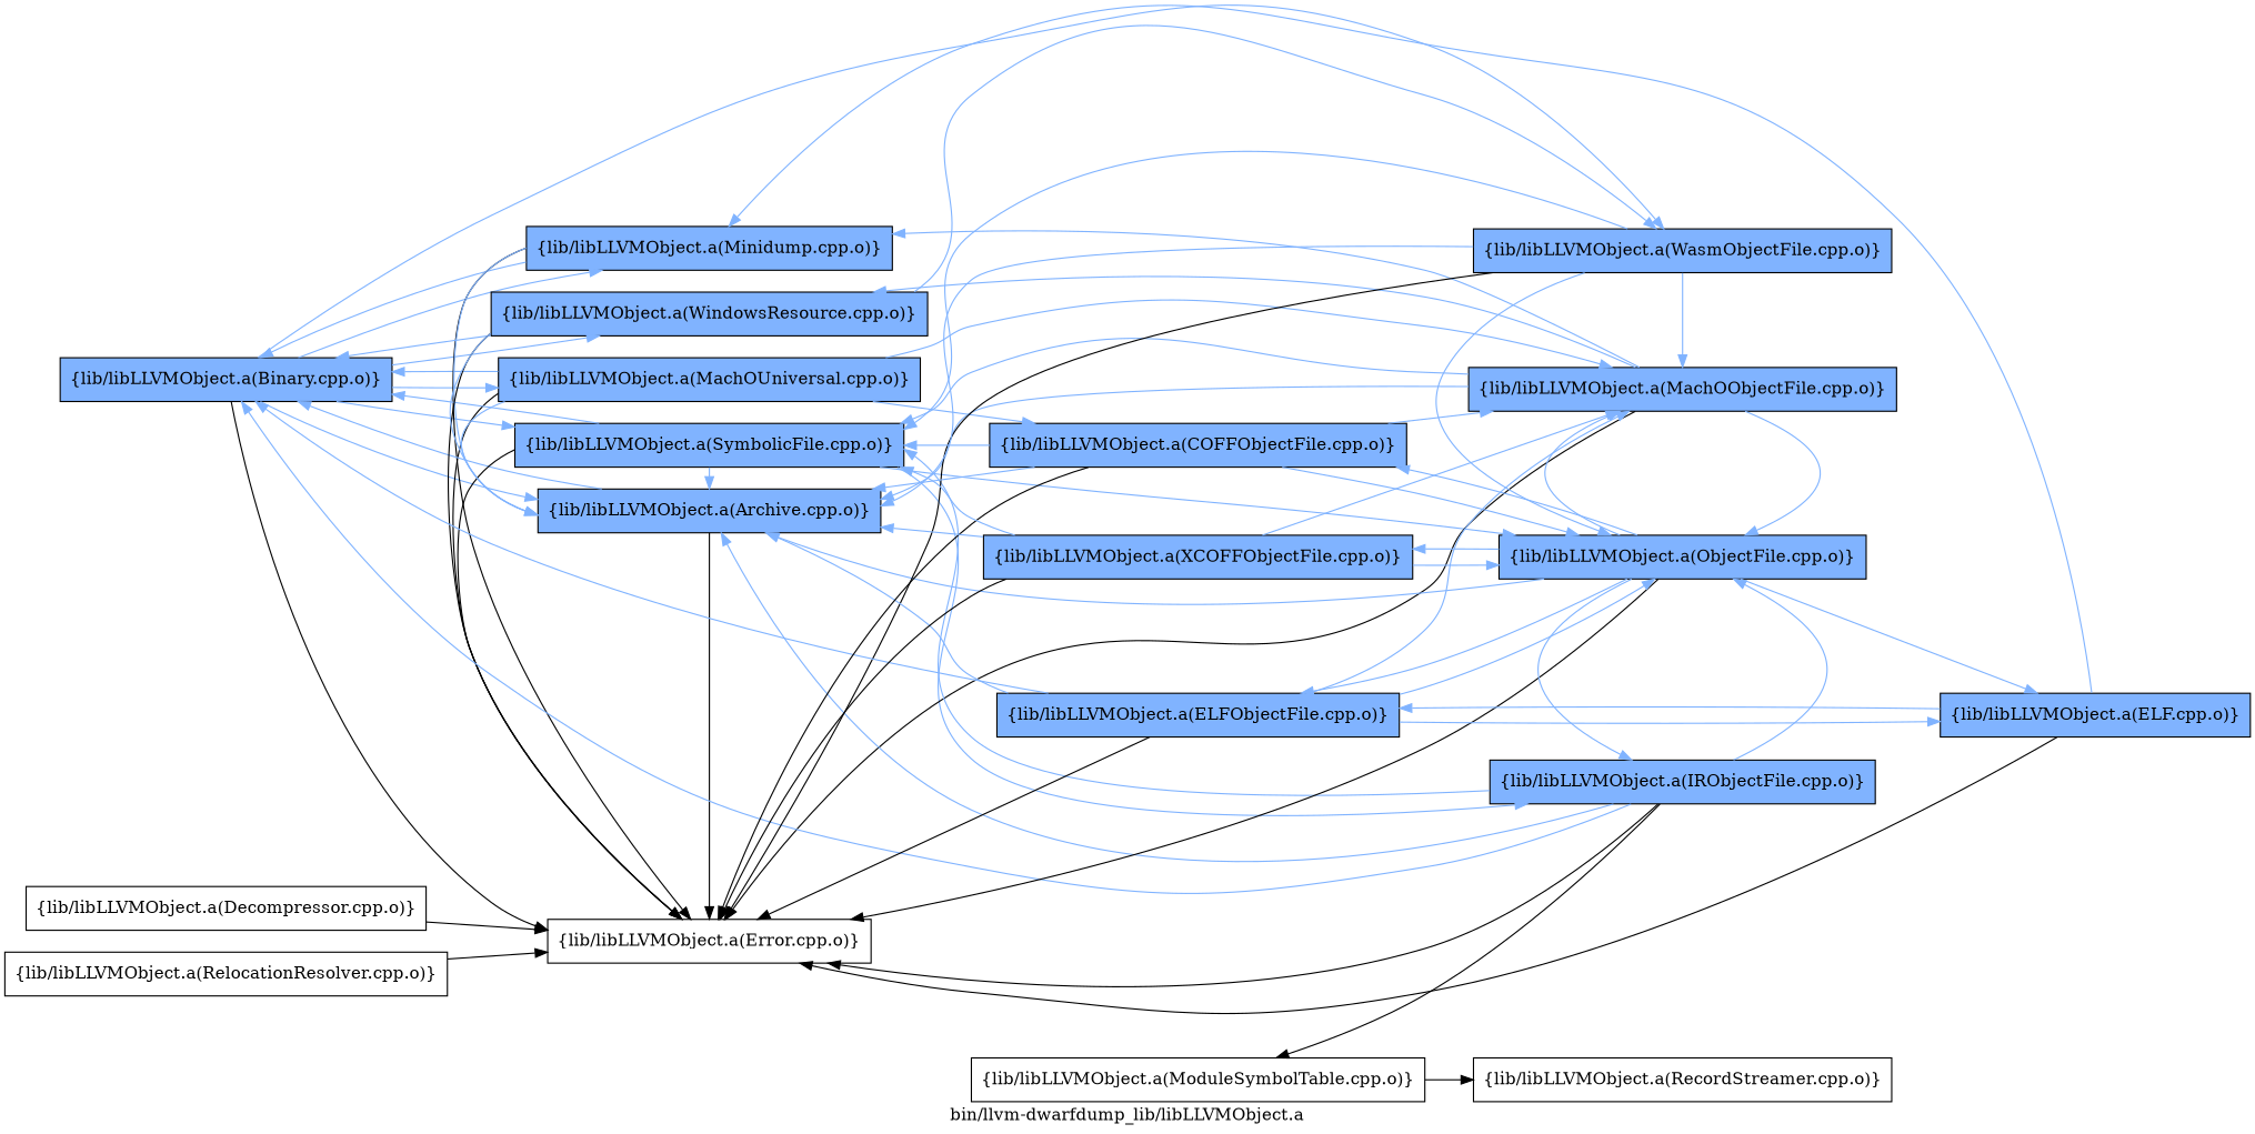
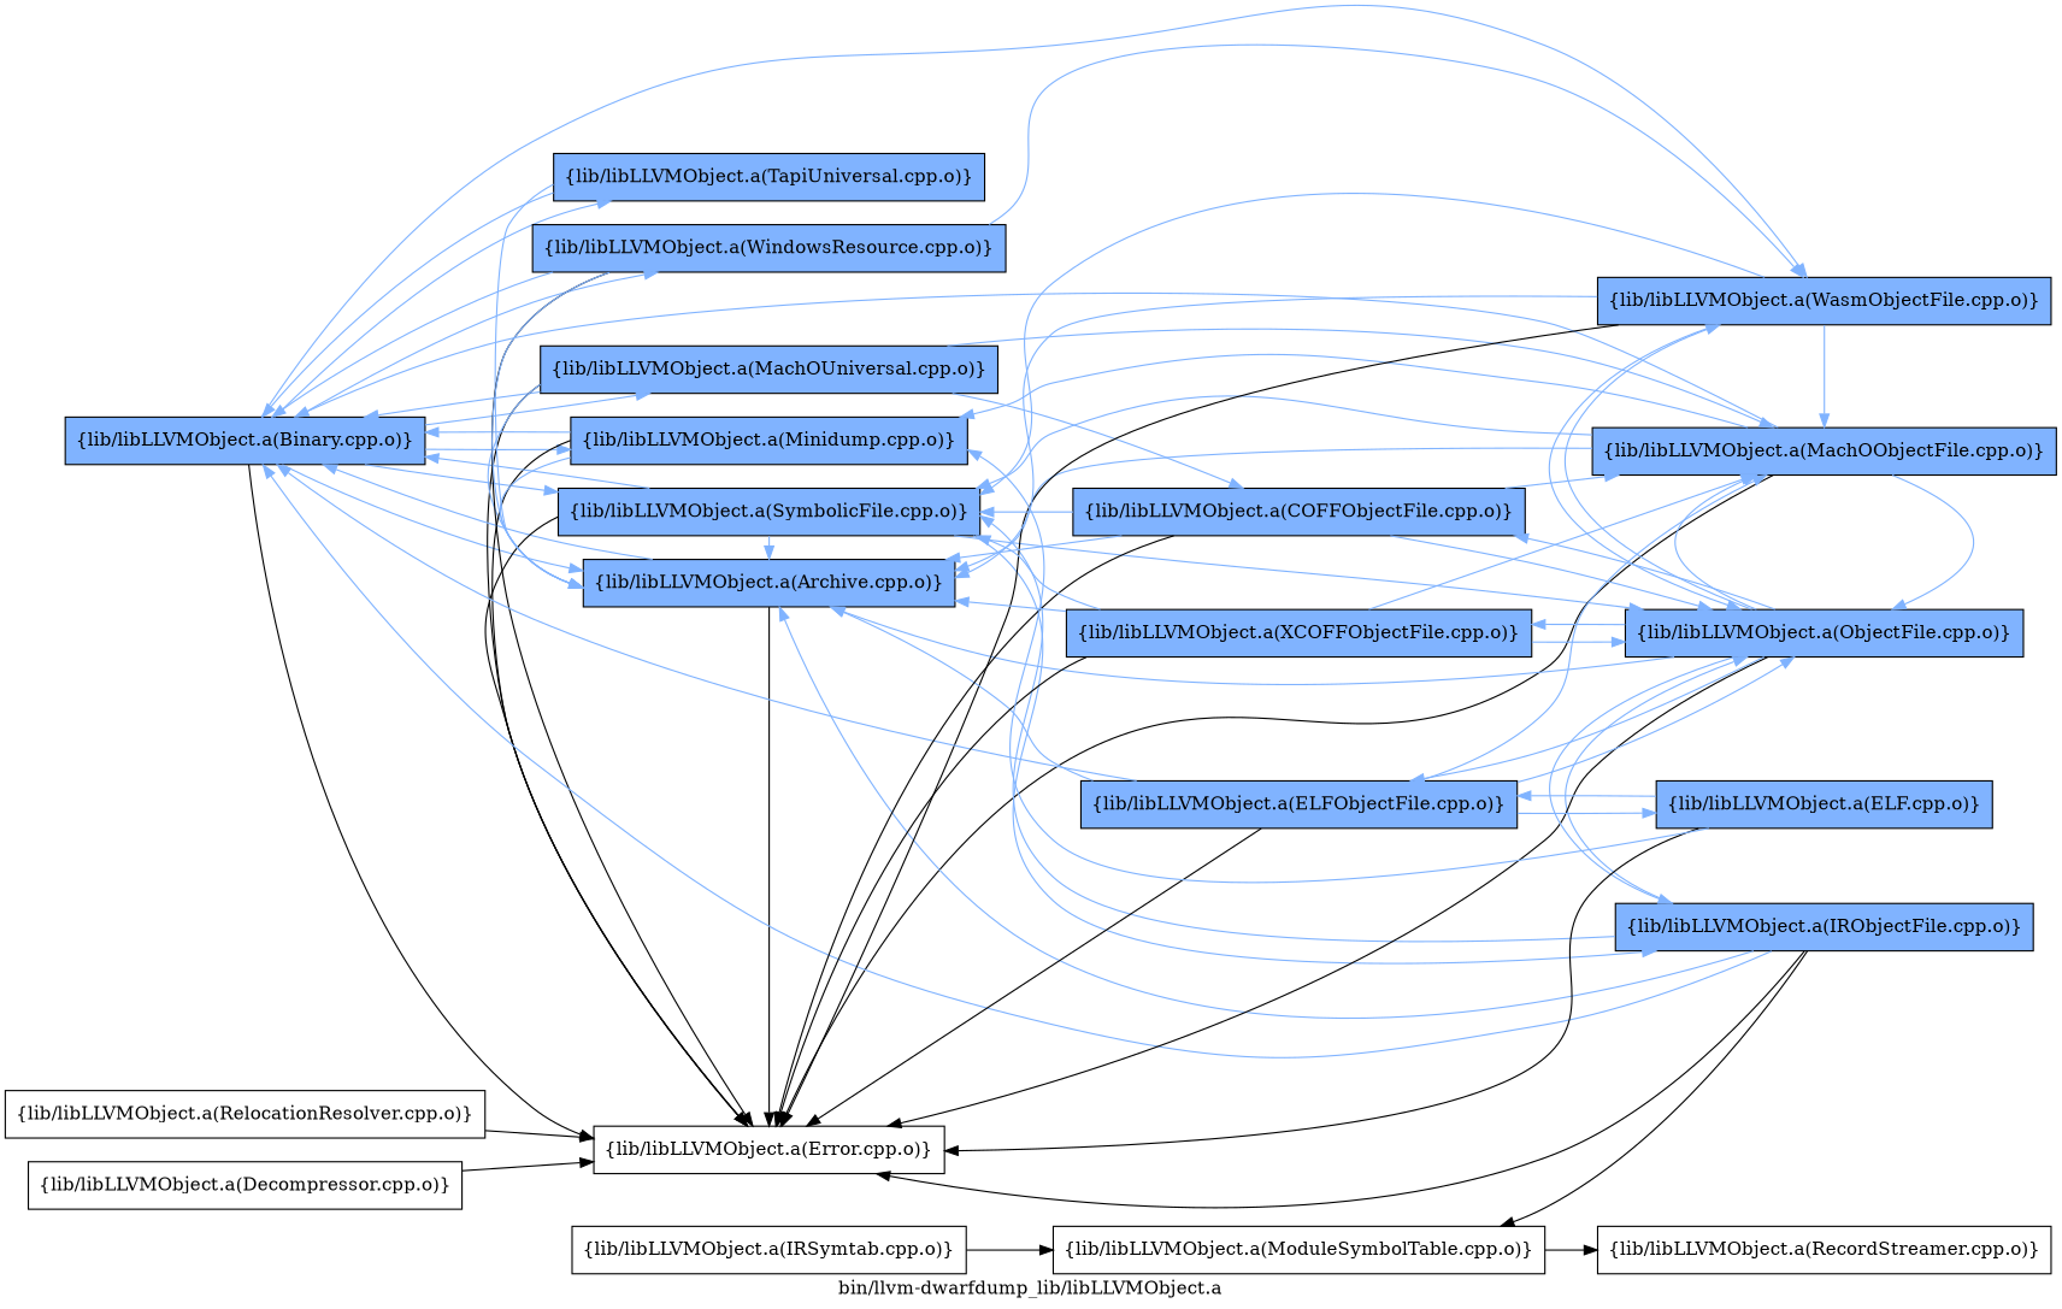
  digraph {
    label="bin/llvm-dwarfdump_lib/libLLVMObject.a"
    rankdir=LR
    node [fillcolor="0.600000 0.5 1" group=1 shape=box style=filled]
    edge [color="0.600000 0.5 1"]
    n1 [label="{lib/libLLVMObject.a(Binary.cpp.o)}"]
    n2 [group=0 label="{lib/libLLVMObject.a(Error.cpp.o)}" fillcolor="" style=""]
    n3 [label="{lib/libLLVMObject.a(MachOUniversal.cpp.o)}"]
    n4 [label="{lib/libLLVMObject.a(Minidump.cpp.o)}"]
    n5 [label="{lib/libLLVMObject.a(Archive.cpp.o)}"]
    n6 [label="{lib/libLLVMObject.a(SymbolicFile.cpp.o)}"]
+   n7 [label="{lib/libLLVMObject.a(TapiUniversal.cpp.o)}"]
    n8 [label="{lib/libLLVMObject.a(WindowsResource.cpp.o)}"]
    n9 [label="{lib/libLLVMObject.a(MachOObjectFile.cpp.o)}"]
    n10 [label="{lib/libLLVMObject.a(IRObjectFile.cpp.o)}"]
    n11 [label="{lib/libLLVMObject.a(ObjectFile.cpp.o)}"]
    n12 [label="{lib/libLLVMObject.a(WasmObjectFile.cpp.o)}"]
    n13 [group=0 label="{lib/libLLVMObject.a(ModuleSymbolTable.cpp.o)}" fillcolor="" style=""]
    n14 [label="{lib/libLLVMObject.a(ELFObjectFile.cpp.o)}"]
    n15 [label="{lib/libLLVMObject.a(COFFObjectFile.cpp.o)}"]
    n16 [label="{lib/libLLVMObject.a(XCOFFObjectFile.cpp.o)}"]
    n17 [group=0 label="{lib/libLLVMObject.a(RecordStreamer.cpp.o)}" fillcolor="" style=""]
    n18 [label="{lib/libLLVMObject.a(ELF.cpp.o)}"]
    n19 [group=0 label="{lib/libLLVMObject.a(Decompressor.cpp.o)}" fillcolor="" style=""]
    n20 [group=0 label="{lib/libLLVMObject.a(RelocationResolver.cpp.o)}" fillcolor="" style=""]
+   n21 [group=0 label="{lib/libLLVMObject.a(IRSymtab.cpp.o)}" fillcolor="" style=""]
    subgraph sub_1 {
      rank=same
      n1
    }
    subgraph sub_2 {
      rank=same
      n2
      n3
      n4
      n5
      n6
+     n7
      n8
    }
    subgraph sub_3 {
      rank=same
      n9
      n10
      n11
      n12
    }
    subgraph sub_4 {
      rank=same
      n13
      n14
      n15
      n16
    }
    n1 -> n2 [color=""]
    n1 -> n3
    n1 -> n4
    n1 -> n5
    n1 -> n6
+   n1 -> n7
    n1 -> n8
    n1 -> n12
    n3 -> n1
    n3 -> n2 [color=""]
    n3 -> n5
    n3 -> n9
    n3 -> n15
    n4 -> n1
    n4 -> n2 [color=""]
    n4 -> n5
    n5 -> n1
    n5 -> n2 [color=""]
    n6 -> n1
    n6 -> n2 [color=""]
    n6 -> n5
    n6 -> n10
    n6 -> n11
+   n7 -> n1
+   n7 -> n5
    n8 -> n1
    n8 -> n2 [color=""]
    n8 -> n5
    n8 -> n12
-   n9 -> n8
+   n9 -> n1
    n9 -> n2 [color=""]
    n9 -> n4
    n9 -> n5
    n9 -> n6
    n9 -> n11
    n10 -> n1
    n10 -> n2 [color=""]
    n10 -> n5
    n10 -> n6
    n10 -> n11
    n10 -> n13 [color=""]
    n11 -> n2 [color=""]
    n11 -> n5
    n11 -> n9
    n11 -> n10
-   n11 -> n18
+   n11 -> n12
    n11 -> n14
    n11 -> n15
    n11 -> n16
    n12 -> n2 [color=""]
    n12 -> n5
    n12 -> n6
    n12 -> n9
    n12 -> n11
    n13 -> n17 [color=""]
    n14 -> n1
    n14 -> n2 [color=""]
    n14 -> n5
    n14 -> n9
    n14 -> n11
    n14 -> n18
    n15 -> n2 [color=""]
    n15 -> n5
    n15 -> n6
    n15 -> n9
    n15 -> n11
    n16 -> n2 [color=""]
    n16 -> n5
    n16 -> n6
    n16 -> n9
    n16 -> n11
    n18 -> n2 [color=""]
    n18 -> n4
    n18 -> n14
    n19 -> n2 [color=""]
    n20 -> n2 [color=""]
+   n21 -> n13 [color=""]
  }
